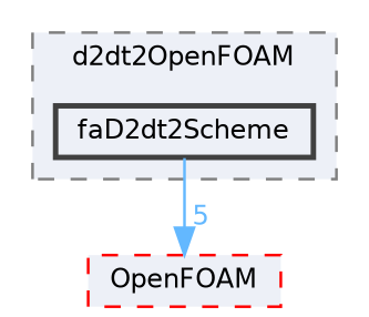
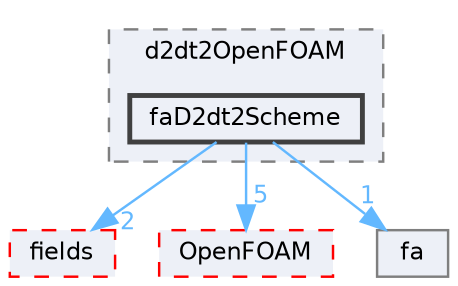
  digraph {
    compound=true
    node [color=red fillcolor="#edf0f7" fontname=Helvetica fontsize=10 shape=box style="filled,dashed"]
    edge [color=steelblue1 fontcolor=steelblue1 fontname=Helvetica fontsize=10 labeldistance=1.5 labelfontname=Helvetica labelfontsize=10]
    n1 [color=grey25 height=0.2 label=faD2dt2Scheme style="filled,bold" width=0.4]
+   n2 [height=0.2 label=fields width=0.4]
    n3 [height=0.2 label=OpenFOAM width=0.4]
+   n4 [color=grey50 height=0.2 label=fa style=filled width=0.4]
    subgraph cluster_1 {
      bgcolor="#edf0f7"
      fontname=Helvetica
      fontsize=10
      label=d2dt2OpenFOAM
      pencolor=grey50
      style="filled,dashed"
      n1
    }
+   n1 -> n2 [headlabel=2]
    n1 -> n3 [headlabel=5]
+   n1 -> n4 [headlabel=1]
  }
